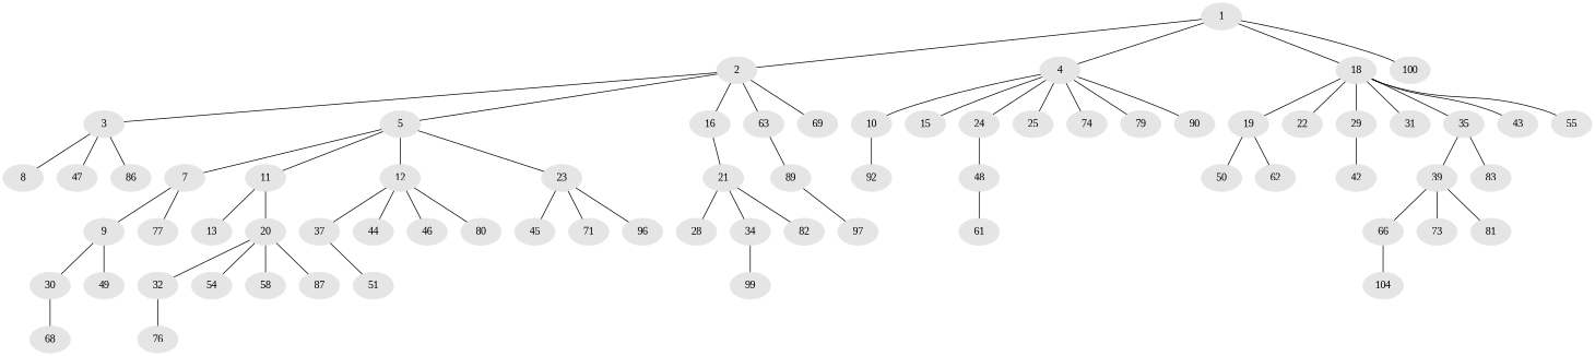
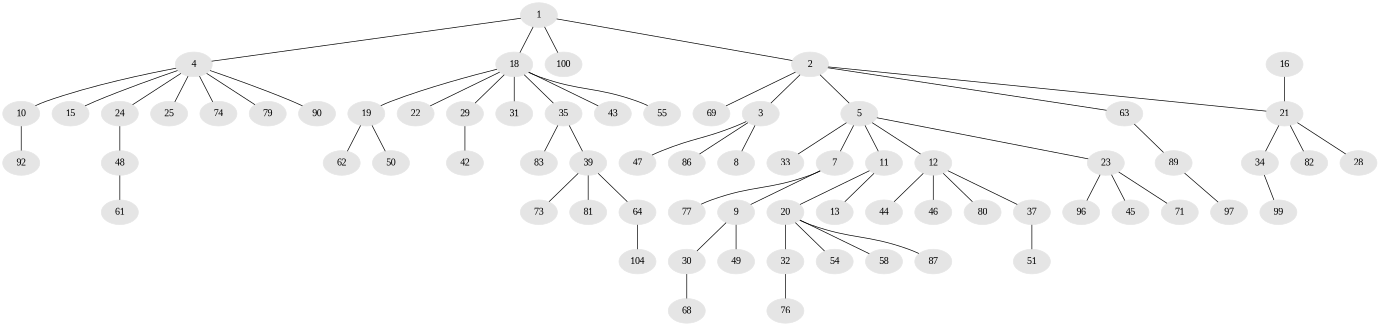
  graph {
    fontname="Liberation Serif"
    node [color=gray90 fontname="Liberation Serif" style=filled]
    edge [fontname="Liberation Serif"]
    1 [super="+98"]
    2 [super="+59"]
    4 [super="+14"]
    18 [super="+26"]
    100
    3 [super="+64"]
    5 [super="+6"]
    16 [super="+101"]
    63 [super="+88"]
    69
    10
    15
    24
    25
    74 [super="+102"]
    79
    90
    19 [super="+94"]
    22
    29 [super="+40"]
    31
    35 [super="+72"]
    43 [super="+53"]
    55 [super="+93"]
    8
    47 [super="+103"]
    86
    7
    11 [super="+36"]
    12 [super="+27"]
    23 [super="+60"]
+   33
    21 [super="+38"]
    89
    92
    48 [super="+57"]
    9 [super="+17"]
    77 [super="+78"]
    13
    20 [super="+52"]
    37
    44
    46
    80
    45
    71 [super="+95"]
    96
    30 [super="+41"]
    49
    68
    32 [super="+75"]
    54
    58
    87
    51
    28
    34 [super="+65"]
    82
    50 [super="+67"]
    62
    42 [super="+56"]
    39
    83 [super="+85"]
    76
    99
    61
-   66 [super="+70"]
+   66 [super="+70" label=64]
    73
    81
    104
    97
    1 -- 2
    1 -- 4
    1 -- 18
    1 -- 100
    2 -- 3
    2 -- 5
-   2 -- 16
+   2 -- 21
    2 -- 63
    2 -- 69
    4 -- 10
    4 -- 15
    4 -- 24
    4 -- 25
    4 -- 74
    4 -- 79
    4 -- 90
    18 -- 19
    18 -- 22
    18 -- 29
    18 -- 31
    18 -- 35
    18 -- 43
    18 -- 55
    3 -- 8
    3 -- 47
    3 -- 86
    5 -- 7
    5 -- 11
    5 -- 12
    5 -- 23
+   5 -- 33
    16 -- 21
    63 -- 89
    10 -- 92
    24 -- 48
    19 -- 50
    19 -- 62
    29 -- 42
    35 -- 39
    35 -- 83
    7 -- 9
    7 -- 77
    11 -- 13
    11 -- 20
    12 -- 37
    12 -- 44
    12 -- 46
    12 -- 80
    23 -- 45
    23 -- 71
    23 -- 96
    21 -- 28
    21 -- 34
    21 -- 82
    89 -- 97
    48 -- 61
    9 -- 30
    9 -- 49
    20 -- 32
    20 -- 54
    20 -- 58
    20 -- 87
    37 -- 51
    30 -- 68
    32 -- 76
    34 -- 99
    39 -- 66
    39 -- 73
    39 -- 81
    66 -- 104
  }
